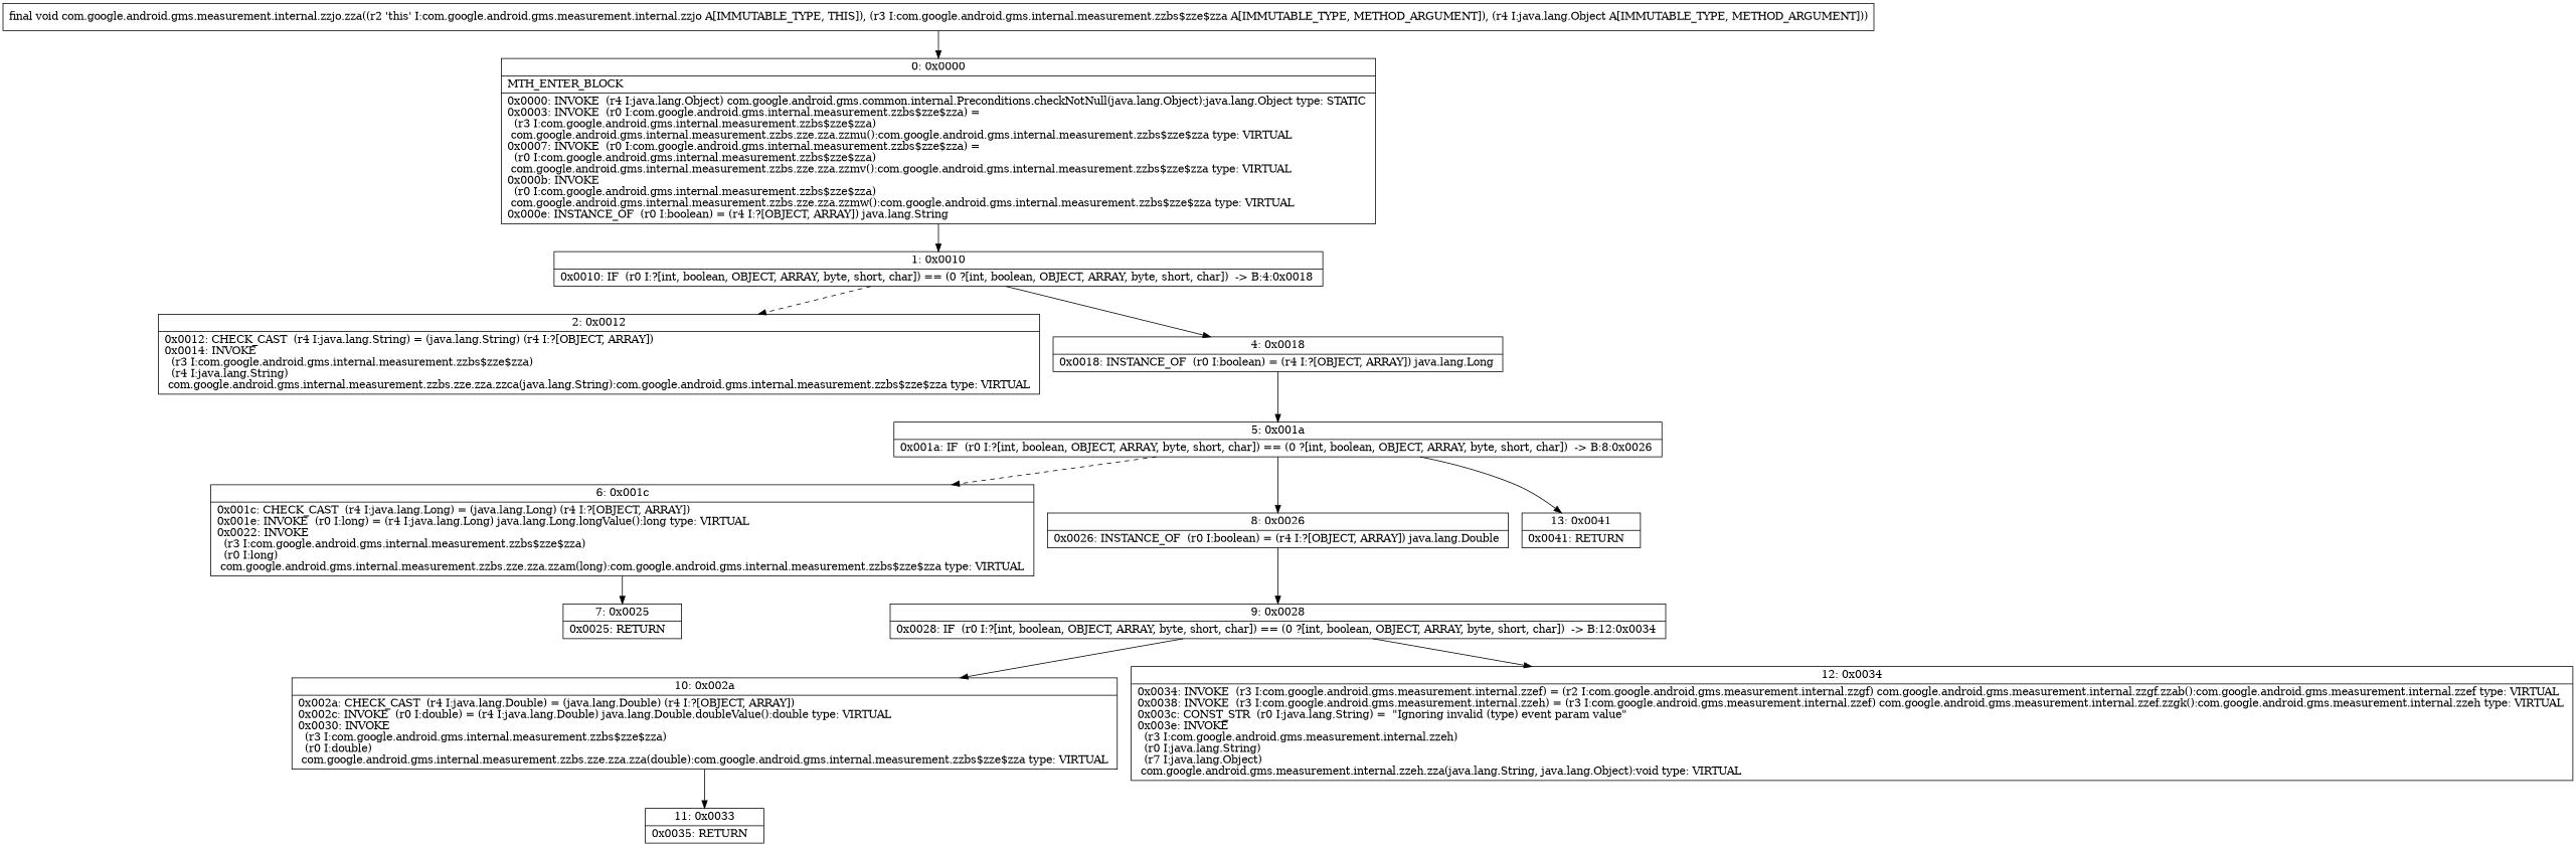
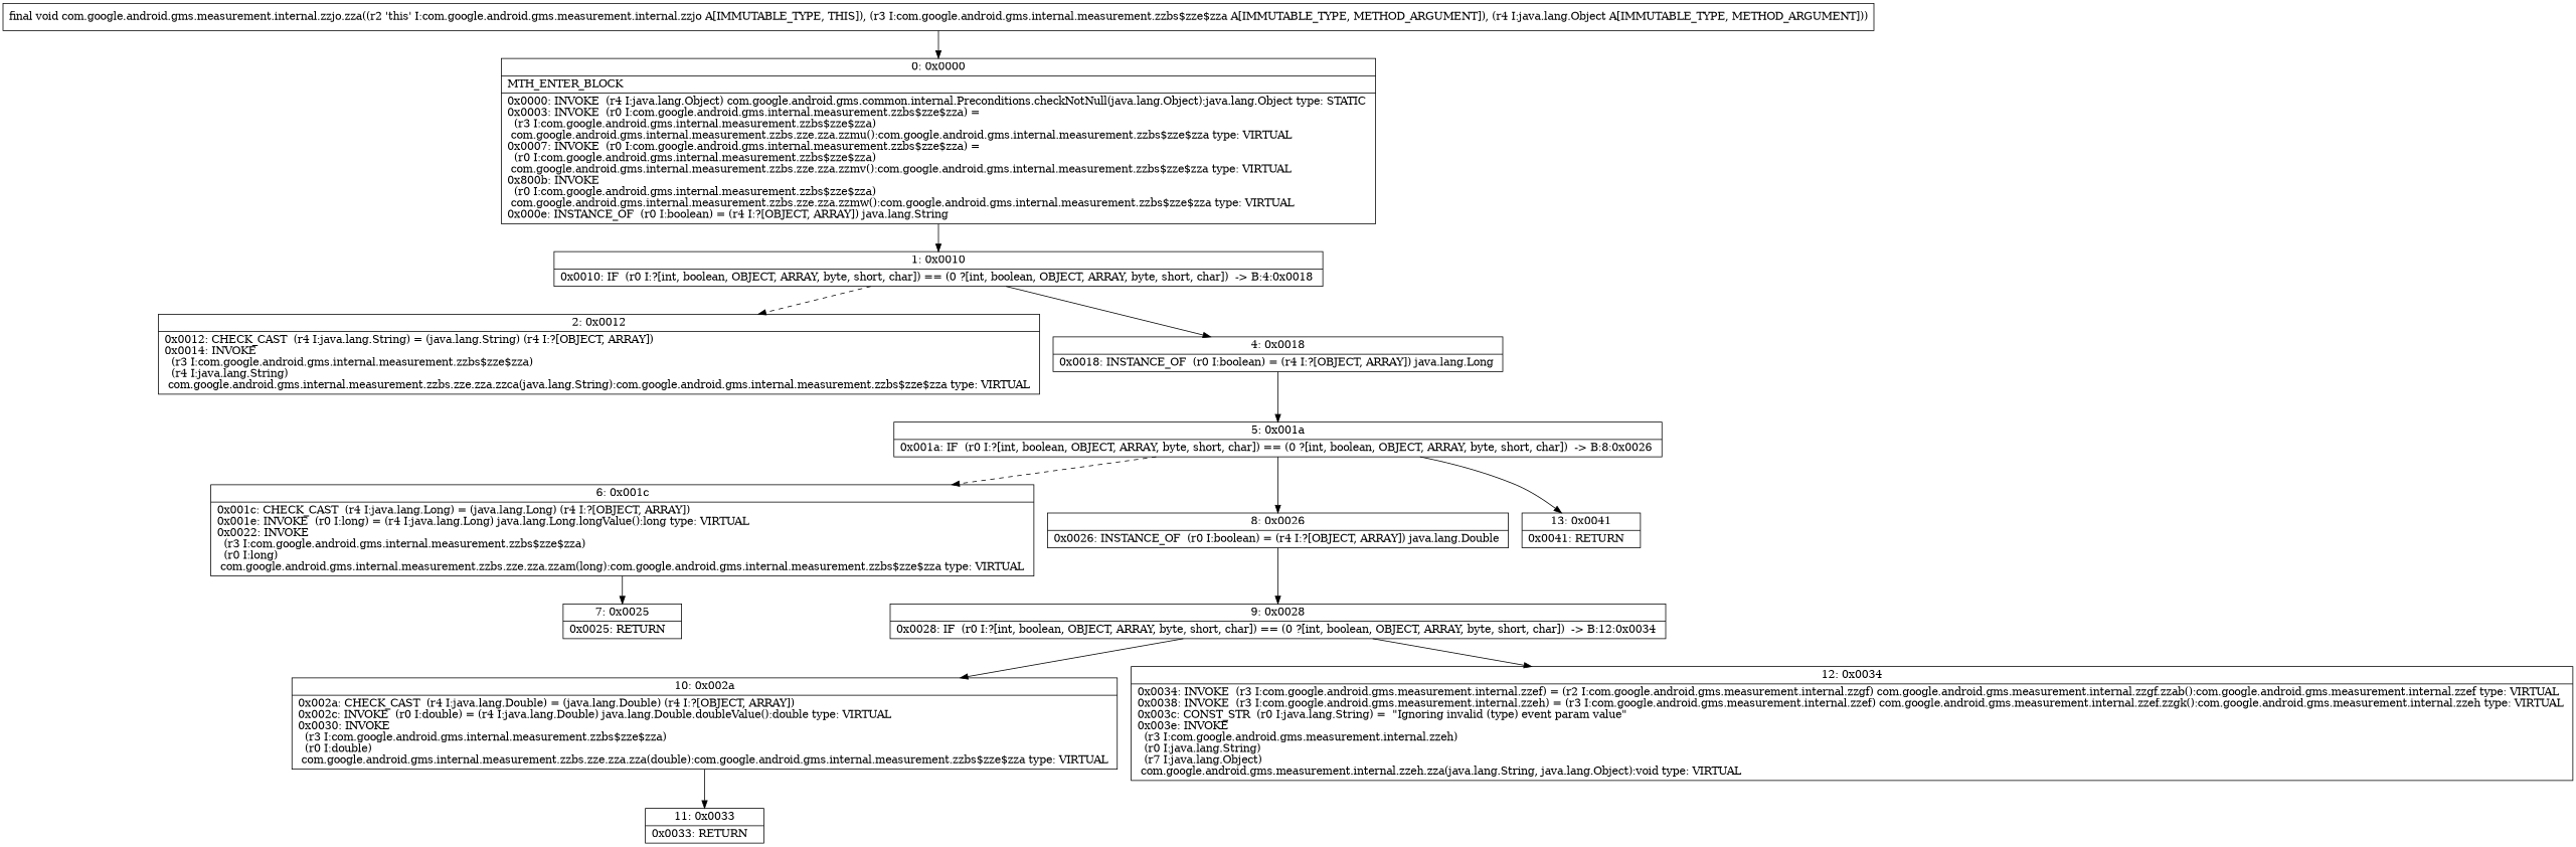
  digraph {
    node [shape=record]
-   n1 [label="{0\:\ 0x0000|MTH_ENTER_BLOCK\l|0x0000: INVOKE  (r4 I:java.lang.Object) com.google.android.gms.common.internal.Preconditions.checkNotNull(java.lang.Object):java.lang.Object type: STATIC \l0x0003: INVOKE  (r0 I:com.google.android.gms.internal.measurement.zzbs$zze$zza) = \l  (r3 I:com.google.android.gms.internal.measurement.zzbs$zze$zza)\l com.google.android.gms.internal.measurement.zzbs.zze.zza.zzmu():com.google.android.gms.internal.measurement.zzbs$zze$zza type: VIRTUAL \l0x0007: INVOKE  (r0 I:com.google.android.gms.internal.measurement.zzbs$zze$zza) = \l  (r0 I:com.google.android.gms.internal.measurement.zzbs$zze$zza)\l com.google.android.gms.internal.measurement.zzbs.zze.zza.zzmv():com.google.android.gms.internal.measurement.zzbs$zze$zza type: VIRTUAL \l0x000b: INVOKE  \l  (r0 I:com.google.android.gms.internal.measurement.zzbs$zze$zza)\l com.google.android.gms.internal.measurement.zzbs.zze.zza.zzmw():com.google.android.gms.internal.measurement.zzbs$zze$zza type: VIRTUAL \l0x000e: INSTANCE_OF  (r0 I:boolean) = (r4 I:?[OBJECT, ARRAY]) java.lang.String \l}"]
+   n1 [label="{0\:\ 0x0000|MTH_ENTER_BLOCK\l|0x0000: INVOKE  (r4 I:java.lang.Object) com.google.android.gms.common.internal.Preconditions.checkNotNull(java.lang.Object):java.lang.Object type: STATIC \l0x0003: INVOKE  (r0 I:com.google.android.gms.internal.measurement.zzbs$zze$zza) = \l  (r3 I:com.google.android.gms.internal.measurement.zzbs$zze$zza)\l com.google.android.gms.internal.measurement.zzbs.zze.zza.zzmu():com.google.android.gms.internal.measurement.zzbs$zze$zza type: VIRTUAL \l0x0007: INVOKE  (r0 I:com.google.android.gms.internal.measurement.zzbs$zze$zza) = \l  (r0 I:com.google.android.gms.internal.measurement.zzbs$zze$zza)\l com.google.android.gms.internal.measurement.zzbs.zze.zza.zzmv():com.google.android.gms.internal.measurement.zzbs$zze$zza type: VIRTUAL \l0x800b: INVOKE  \l  (r0 I:com.google.android.gms.internal.measurement.zzbs$zze$zza)\l com.google.android.gms.internal.measurement.zzbs.zze.zza.zzmw():com.google.android.gms.internal.measurement.zzbs$zze$zza type: VIRTUAL \l0x000e: INSTANCE_OF  (r0 I:boolean) = (r4 I:?[OBJECT, ARRAY]) java.lang.String \l}"]
    n2 [label="{1\:\ 0x0010|0x0010: IF  (r0 I:?[int, boolean, OBJECT, ARRAY, byte, short, char]) == (0 ?[int, boolean, OBJECT, ARRAY, byte, short, char])  \-\> B:4:0x0018 \l}"]
    n3 [label="{2\:\ 0x0012|0x0012: CHECK_CAST  (r4 I:java.lang.String) = (java.lang.String) (r4 I:?[OBJECT, ARRAY]) \l0x0014: INVOKE  \l  (r3 I:com.google.android.gms.internal.measurement.zzbs$zze$zza)\l  (r4 I:java.lang.String)\l com.google.android.gms.internal.measurement.zzbs.zze.zza.zzca(java.lang.String):com.google.android.gms.internal.measurement.zzbs$zze$zza type: VIRTUAL \l}"]
    n4 [label="{4\:\ 0x0018|0x0018: INSTANCE_OF  (r0 I:boolean) = (r4 I:?[OBJECT, ARRAY]) java.lang.Long \l}"]
    n5 [label="{5\:\ 0x001a|0x001a: IF  (r0 I:?[int, boolean, OBJECT, ARRAY, byte, short, char]) == (0 ?[int, boolean, OBJECT, ARRAY, byte, short, char])  \-\> B:8:0x0026 \l}"]
    n6 [label="{6\:\ 0x001c|0x001c: CHECK_CAST  (r4 I:java.lang.Long) = (java.lang.Long) (r4 I:?[OBJECT, ARRAY]) \l0x001e: INVOKE  (r0 I:long) = (r4 I:java.lang.Long) java.lang.Long.longValue():long type: VIRTUAL \l0x0022: INVOKE  \l  (r3 I:com.google.android.gms.internal.measurement.zzbs$zze$zza)\l  (r0 I:long)\l com.google.android.gms.internal.measurement.zzbs.zze.zza.zzam(long):com.google.android.gms.internal.measurement.zzbs$zze$zza type: VIRTUAL \l}"]
    n7 [label="{8\:\ 0x0026|0x0026: INSTANCE_OF  (r0 I:boolean) = (r4 I:?[OBJECT, ARRAY]) java.lang.Double \l}"]
    n8 [label="{13\:\ 0x0041|0x0041: RETURN   \l}"]
    n9 [label="{7\:\ 0x0025|0x0025: RETURN   \l}"]
    n10 [label="{9\:\ 0x0028|0x0028: IF  (r0 I:?[int, boolean, OBJECT, ARRAY, byte, short, char]) == (0 ?[int, boolean, OBJECT, ARRAY, byte, short, char])  \-\> B:12:0x0034 \l}"]
    n11 [label="{10\:\ 0x002a|0x002a: CHECK_CAST  (r4 I:java.lang.Double) = (java.lang.Double) (r4 I:?[OBJECT, ARRAY]) \l0x002c: INVOKE  (r0 I:double) = (r4 I:java.lang.Double) java.lang.Double.doubleValue():double type: VIRTUAL \l0x0030: INVOKE  \l  (r3 I:com.google.android.gms.internal.measurement.zzbs$zze$zza)\l  (r0 I:double)\l com.google.android.gms.internal.measurement.zzbs.zze.zza.zza(double):com.google.android.gms.internal.measurement.zzbs$zze$zza type: VIRTUAL \l}"]
    n12 [label="{12\:\ 0x0034|0x0034: INVOKE  (r3 I:com.google.android.gms.measurement.internal.zzef) = (r2 I:com.google.android.gms.measurement.internal.zzgf) com.google.android.gms.measurement.internal.zzgf.zzab():com.google.android.gms.measurement.internal.zzef type: VIRTUAL \l0x0038: INVOKE  (r3 I:com.google.android.gms.measurement.internal.zzeh) = (r3 I:com.google.android.gms.measurement.internal.zzef) com.google.android.gms.measurement.internal.zzef.zzgk():com.google.android.gms.measurement.internal.zzeh type: VIRTUAL \l0x003c: CONST_STR  (r0 I:java.lang.String) =  \"Ignoring invalid (type) event param value\" \l0x003e: INVOKE  \l  (r3 I:com.google.android.gms.measurement.internal.zzeh)\l  (r0 I:java.lang.String)\l  (r7 I:java.lang.Object)\l com.google.android.gms.measurement.internal.zzeh.zza(java.lang.String, java.lang.Object):void type: VIRTUAL \l}"]
-   n13 [label="{11\:\ 0x0033|0x0035: RETURN   \l}"]
+   n13 [label="{11\:\ 0x0033|0x0033: RETURN   \l}"]
    n14 [label="{final void com.google.android.gms.measurement.internal.zzjo.zza((r2 'this' I:com.google.android.gms.measurement.internal.zzjo A[IMMUTABLE_TYPE, THIS]), (r3 I:com.google.android.gms.internal.measurement.zzbs$zze$zza A[IMMUTABLE_TYPE, METHOD_ARGUMENT]), (r4 I:java.lang.Object A[IMMUTABLE_TYPE, METHOD_ARGUMENT])) }"]
    n1 -> n2
    n2 -> n3 [style=dashed]
    n2 -> n4
    n4 -> n5
    n5 -> n6 [style=dashed]
    n5 -> n7
    n5 -> n8
    n6 -> n9
    n7 -> n10
    n10 -> n11 [style=solid]
    n10 -> n12
    n11 -> n13
    n14 -> n1
  }
